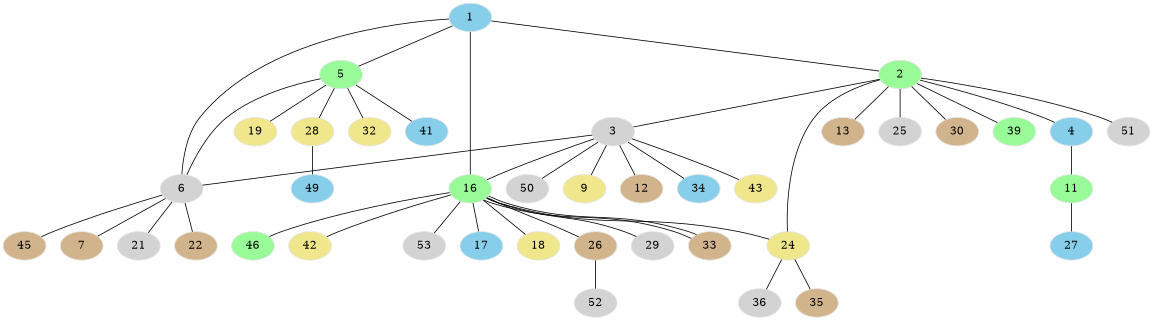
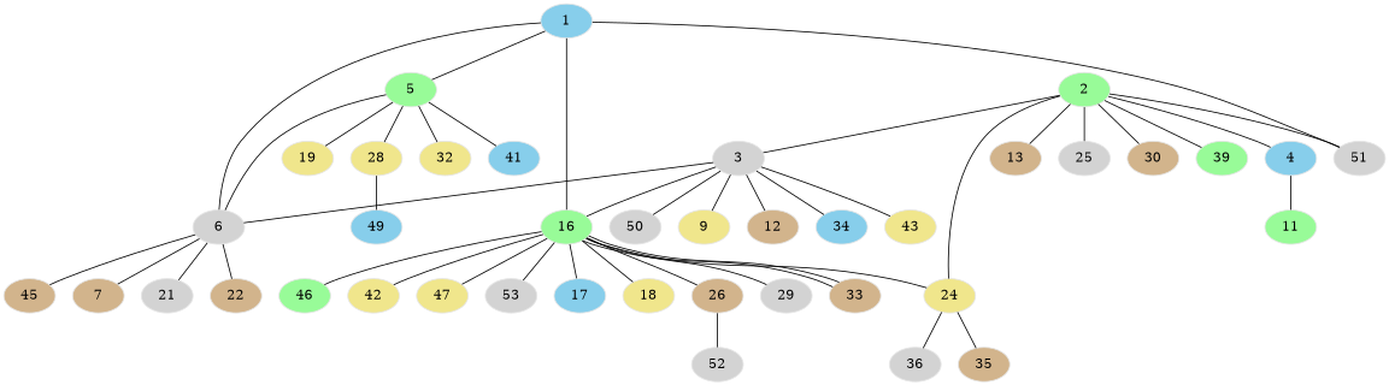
  graph {
    node [color=gray90 fillcolor=lightgrey style=filled]
    1 [fillcolor=skyblue super="+14"]
    2 [fillcolor=palegreen super="+20"]
    5 [fillcolor=palegreen super="+10"]
    6 [super="+37"]
    16 [fillcolor=palegreen super="+31"]
    3 [super="+8"]
    4 [fillcolor=skyblue]
    13 [fillcolor=tan]
    24 [fillcolor=khaki super="+44"]
    25
    30 [fillcolor=tan]
    39 [fillcolor=palegreen]
    51
    19 [fillcolor=khaki]
    28 [fillcolor=khaki super="+46"]
    32 [fillcolor=khaki]
    41 [fillcolor=skyblue]
    7 [fillcolor=tan]
    21
    22 [fillcolor=tan]
    45 [fillcolor=tan]
    17 [fillcolor=skyblue]
    18 [fillcolor=khaki]
    26 [fillcolor=tan]
    29
    33 [fillcolor=tan super="+48"]
    n27 [fillcolor=palegreen label=46]
    42 [fillcolor=khaki]
+   47 [fillcolor=khaki]
    53
    9 [fillcolor=khaki]
    12 [fillcolor=tan super="+23"]
    34 [fillcolor=skyblue]
    43 [fillcolor=khaki]
    50
    11 [fillcolor=palegreen super="+15"]
    35 [fillcolor=tan]
    36
-   27 [fillcolor=skyblue super="+38"]
    49 [fillcolor=skyblue]
    52
-   1 -- 2
+   1 -- 51
    1 -- 5
    1 -- 6
    1 -- 16 [weight=2]
    2 -- 3
    2 -- 4
    2 -- 13
    2 -- 24
    2 -- 25
    2 -- 30
    2 -- 39
    2 -- 51
    5 -- 6
    5 -- 19
    5 -- 28
    5 -- 32
    5 -- 41
    6 -- 7
    6 -- 21
    6 -- 22
    6 -- 45
    16 -- 24
    16 -- 17
    16 -- 18
    16 -- 26
    16 -- 29
    16 -- 33
    16 -- 33
    16 -- n27
    16 -- 42
+   16 -- 47
    16 -- 53
    3 -- 6
    3 -- 16
    3 -- 9
    3 -- 12
    3 -- 34
    3 -- 43
    3 -- 50
    4 -- 11
    24 -- 35
    24 -- 36
    28 -- 49
    26 -- 52
-   11 -- 27
  }
